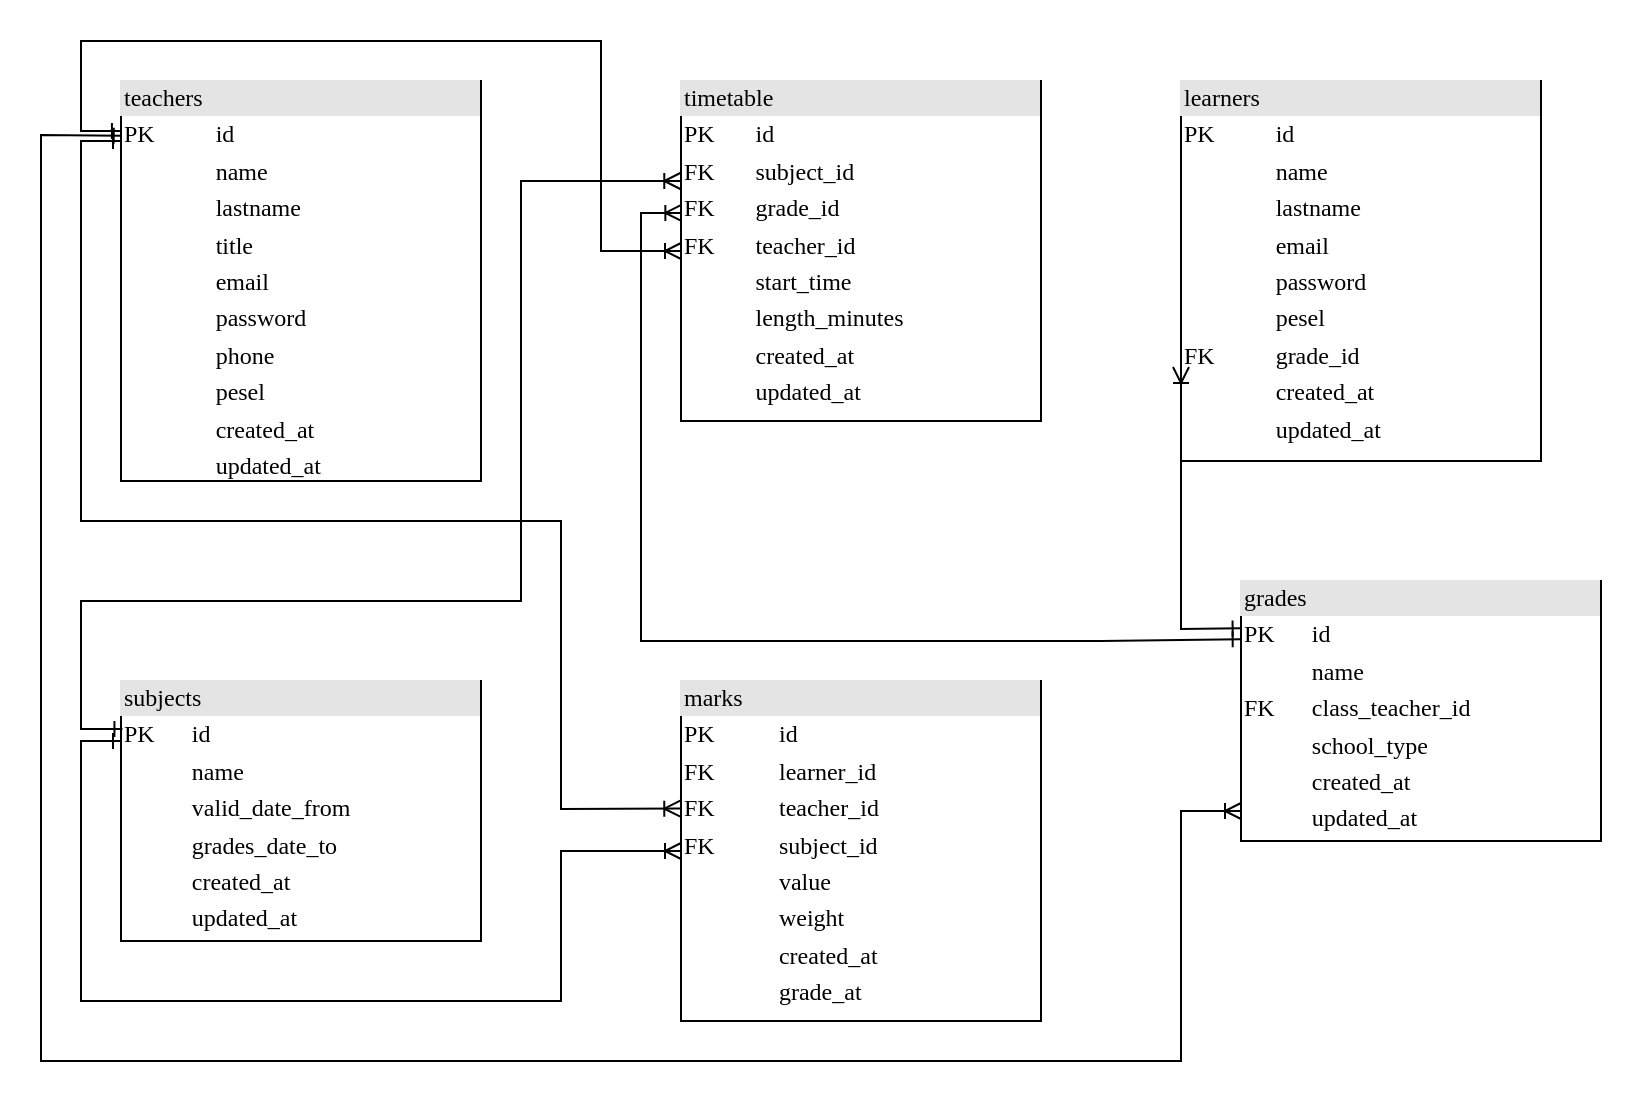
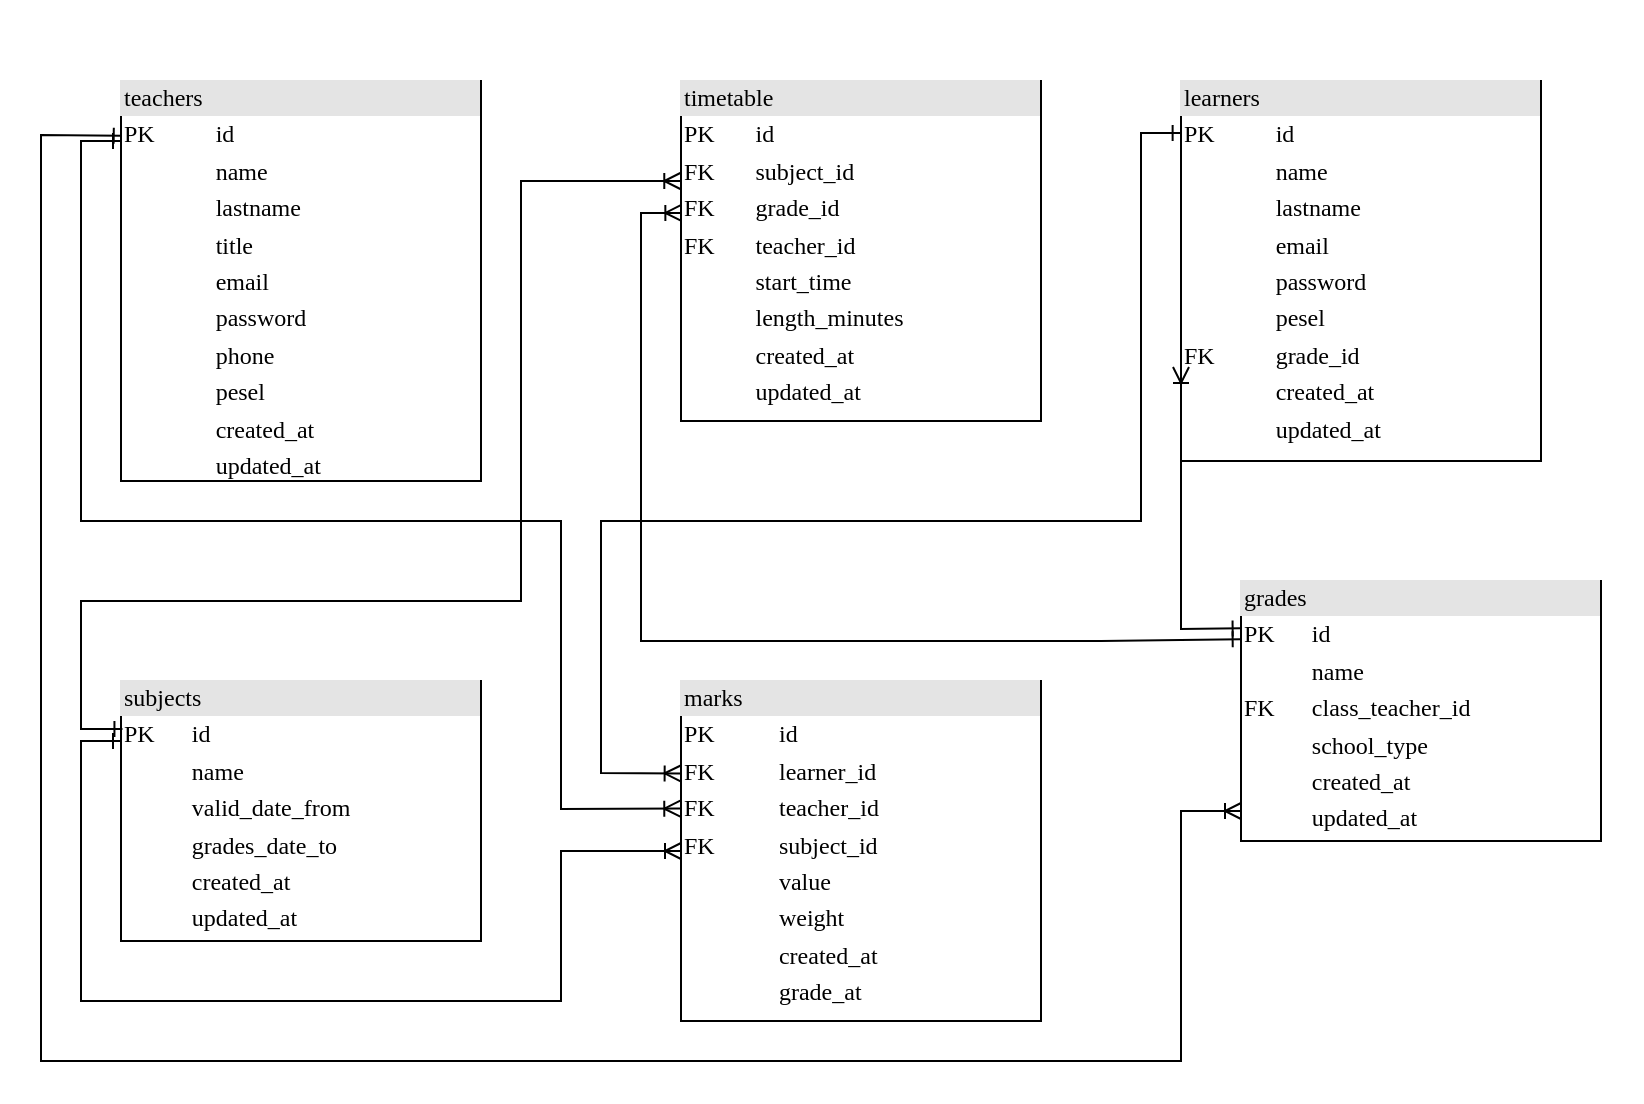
  <mxCell id="0" />
  <mxCell id="1" parent="0" />
  <mxCell id="2" value="&lt;div data-darkreader-inline-bgcolor=&quot;&quot; data-darkreader-inline-bgimage=&quot;&quot; style=&quot;box-sizing: border-box; width: 100%; background: rgb(228, 228, 228); padding: 2px; --darkreader-inline-bgimage: initial; --darkreader-inline-bgcolor:#272b2c;&quot;&gt;grades&lt;/div&gt;&lt;table style=&quot;width:100%;font-size:1em;&quot; cellpadding=&quot;2&quot; cellspacing=&quot;0&quot;&gt;&lt;tbody&gt;&lt;tr&gt;&lt;td&gt;PK&lt;/td&gt;&lt;td&gt;id&lt;/td&gt;&lt;/tr&gt;&lt;tr&gt;&lt;td&gt;&lt;br&gt;&lt;/td&gt;&lt;td&gt;name&lt;/td&gt;&lt;/tr&gt;&lt;tr&gt;&lt;td&gt;FK&lt;/td&gt;&lt;td&gt;class_teacher_id&lt;br&gt;&lt;/td&gt;&lt;/tr&gt;&lt;tr&gt;&lt;td&gt;&lt;br&gt;&lt;/td&gt;&lt;td&gt;school_type&lt;/td&gt;&lt;/tr&gt;&lt;tr&gt;&lt;td&gt;&lt;br&gt;&lt;/td&gt;&lt;td&gt;created_at&lt;/td&gt;&lt;/tr&gt;&lt;tr&gt;&lt;td&gt;&lt;br&gt;&lt;/td&gt;&lt;td&gt;updated_at&lt;/td&gt;&lt;/tr&gt;&lt;/tbody&gt;&lt;/table&gt;" style="verticalAlign=top;align=left;overflow=fill;html=1;rounded=0;shadow=0;comic=0;labelBackgroundColor=none;strokeWidth=1;fontFamily=Verdana;fontSize=12" vertex="1" parent="1"><mxGeometry x="620" y="290" width="180" height="130" as="geometry" /></mxCell>
  <mxCell id="3" value="&lt;div style=&quot;box-sizing: border-box ; width: 100% ; background: #e4e4e4 ; padding: 2px&quot;&gt;teachers&lt;/div&gt;&lt;table style=&quot;width: 100% ; font-size: 1em&quot; cellpadding=&quot;2&quot; cellspacing=&quot;0&quot;&gt;&lt;tbody&gt;&lt;tr&gt;&lt;td&gt;PK&lt;/td&gt;&lt;td&gt;id&lt;/td&gt;&lt;/tr&gt;&lt;tr&gt;&lt;td&gt;&lt;br&gt;&lt;/td&gt;&lt;td&gt;name&lt;/td&gt;&lt;/tr&gt;&lt;tr&gt;&lt;td&gt;&lt;/td&gt;&lt;td&gt;lastname&lt;/td&gt;&lt;/tr&gt;&lt;tr&gt;&lt;td&gt;&lt;br&gt;&lt;/td&gt;&lt;td&gt;title&lt;br&gt;&lt;/td&gt;&lt;/tr&gt;&lt;tr&gt;&lt;td&gt;&lt;br&gt;&lt;/td&gt;&lt;td&gt;email&lt;br&gt;&lt;/td&gt;&lt;/tr&gt;&lt;tr&gt;&lt;td&gt;&lt;br&gt;&lt;/td&gt;&lt;td&gt;password&lt;br&gt;&lt;/td&gt;&lt;/tr&gt;&lt;tr&gt;&lt;td&gt;&lt;br&gt;&lt;/td&gt;&lt;td&gt;phone&lt;/td&gt;&lt;/tr&gt;&lt;tr&gt;&lt;td&gt;&lt;br&gt;&lt;/td&gt;&lt;td&gt;pesel&lt;/td&gt;&lt;/tr&gt;&lt;tr&gt;&lt;td&gt;&lt;br&gt;&lt;/td&gt;&lt;td&gt;created_at&lt;/td&gt;&lt;/tr&gt;&lt;tr&gt;&lt;td&gt;&lt;br&gt;&lt;/td&gt;&lt;td&gt;updated_at&lt;/td&gt;&lt;/tr&gt;&lt;/tbody&gt;&lt;/table&gt;" style="verticalAlign=top;align=left;overflow=fill;html=1;rounded=0;shadow=0;comic=0;labelBackgroundColor=none;strokeWidth=1;fontFamily=Verdana;fontSize=12" vertex="1" parent="1"><mxGeometry x="60" y="40" width="180" height="200" as="geometry" /></mxCell>
  <mxCell id="4" value="&lt;div style=&quot;box-sizing: border-box ; width: 100% ; background: #e4e4e4 ; padding: 2px&quot;&gt;marks&lt;/div&gt;&lt;table style=&quot;width: 100% ; font-size: 1em&quot; cellpadding=&quot;2&quot; cellspacing=&quot;0&quot;&gt;&lt;tbody&gt;&lt;tr&gt;&lt;td&gt;PK&lt;/td&gt;&lt;td&gt;id&lt;/td&gt;&lt;/tr&gt;&lt;tr&gt;&lt;td&gt;FK&lt;/td&gt;&lt;td&gt;learner_id&lt;/td&gt;&lt;/tr&gt;&lt;tr&gt;&lt;td&gt;FK&lt;/td&gt;&lt;td&gt;teacher_id&lt;/td&gt;&lt;/tr&gt;&lt;tr&gt;&lt;td&gt;FK&lt;/td&gt;&lt;td&gt;subject_id&lt;br&gt;&lt;/td&gt;&lt;/tr&gt;&lt;tr&gt;&lt;td&gt;&lt;br&gt;&lt;/td&gt;&lt;td&gt;value&lt;/td&gt;&lt;/tr&gt;&lt;tr&gt;&lt;td&gt;&lt;br&gt;&lt;/td&gt;&lt;td&gt;weight&lt;/td&gt;&lt;/tr&gt;&lt;tr&gt;&lt;td&gt;&lt;br&gt;&lt;/td&gt;&lt;td&gt;created_at&lt;/td&gt;&lt;/tr&gt;&lt;tr&gt;&lt;td&gt;&lt;br&gt;&lt;/td&gt;&lt;td&gt;grade_at&lt;/td&gt;&lt;/tr&gt;&lt;/tbody&gt;&lt;/table&gt;" style="verticalAlign=top;align=left;overflow=fill;html=1;rounded=0;shadow=0;comic=0;labelBackgroundColor=none;strokeWidth=1;fontFamily=Verdana;fontSize=12" vertex="1" parent="1"><mxGeometry x="340" y="340" width="180" height="170" as="geometry" /></mxCell>
  <mxCell id="5" value="&lt;div style=&quot;box-sizing:border-box;width:100%;background:#e4e4e4;padding:2px;&quot;&gt;subjects&lt;/div&gt;&lt;table style=&quot;width:100%;font-size:1em;&quot; cellpadding=&quot;2&quot; cellspacing=&quot;0&quot;&gt;&lt;tbody&gt;&lt;tr&gt;&lt;td&gt;PK&lt;/td&gt;&lt;td&gt;id&lt;/td&gt;&lt;/tr&gt;&lt;tr&gt;&lt;td&gt;&lt;/td&gt;&lt;td&gt;name&lt;/td&gt;&lt;/tr&gt;&lt;tr&gt;&lt;td&gt;&lt;br&gt;&lt;/td&gt;&lt;td&gt;valid_date_from&lt;/td&gt;&lt;/tr&gt;&lt;tr&gt;&lt;td&gt;&lt;br&gt;&lt;/td&gt;&lt;td&gt;grades_date_to&lt;/td&gt;&lt;/tr&gt;&lt;tr&gt;&lt;td&gt;&lt;/td&gt;&lt;td&gt;created_at&lt;/td&gt;&lt;/tr&gt;&lt;tr&gt;&lt;td&gt;&lt;br&gt;&lt;/td&gt;&lt;td&gt;updated_at&lt;/td&gt;&lt;/tr&gt;&lt;/tbody&gt;&lt;/table&gt;" style="verticalAlign=top;align=left;overflow=fill;html=1;rounded=0;shadow=0;comic=0;labelBackgroundColor=none;strokeWidth=1;fontFamily=Verdana;fontSize=12" vertex="1" parent="1"><mxGeometry x="60" y="340" width="180" height="130" as="geometry" /></mxCell>
  <mxCell id="6" value="&lt;div style=&quot;box-sizing: border-box ; width: 100% ; background: #e4e4e4 ; padding: 2px&quot;&gt;learners&lt;/div&gt;&lt;table style=&quot;width: 100% ; font-size: 1em&quot; cellpadding=&quot;2&quot; cellspacing=&quot;0&quot;&gt;&lt;tbody&gt;&lt;tr&gt;&lt;td&gt;PK&lt;/td&gt;&lt;td&gt;id&lt;/td&gt;&lt;/tr&gt;&lt;tr&gt;&lt;td&gt;&lt;br&gt;&lt;/td&gt;&lt;td&gt;name&lt;/td&gt;&lt;/tr&gt;&lt;tr&gt;&lt;td&gt;&lt;/td&gt;&lt;td&gt;lastname&lt;/td&gt;&lt;/tr&gt;&lt;tr&gt;&lt;td&gt;&lt;br&gt;&lt;/td&gt;&lt;td&gt;email&lt;br&gt;&lt;/td&gt;&lt;/tr&gt;&lt;tr&gt;&lt;td&gt;&lt;br&gt;&lt;/td&gt;&lt;td&gt;password&lt;br&gt;&lt;/td&gt;&lt;/tr&gt;&lt;tr&gt;&lt;td&gt;&lt;br&gt;&lt;/td&gt;&lt;td&gt;pesel&lt;br&gt;&lt;/td&gt;&lt;/tr&gt;&lt;tr&gt;&lt;td&gt;FK&lt;/td&gt;&lt;td&gt;grade_id&lt;br&gt;&lt;/td&gt;&lt;/tr&gt;&lt;tr&gt;&lt;td&gt;&lt;br&gt;&lt;/td&gt;&lt;td&gt;created_at&lt;br&gt;&lt;/td&gt;&lt;/tr&gt;&lt;tr&gt;&lt;td&gt;&lt;br&gt;&lt;/td&gt;&lt;td&gt;updated_at&lt;/td&gt;&lt;/tr&gt;&lt;/tbody&gt;&lt;/table&gt;" style="verticalAlign=top;align=left;overflow=fill;html=1;rounded=0;shadow=0;comic=0;labelBackgroundColor=none;strokeWidth=1;fontFamily=Verdana;fontSize=12" vertex="1" parent="1"><mxGeometry x="590" y="40" width="180" height="190" as="geometry" /></mxCell>
  <mxCell id="7" value="&lt;div style=&quot;box-sizing: border-box ; width: 100% ; background: #e4e4e4 ; padding: 2px&quot;&gt;timetable&lt;/div&gt;&lt;table style=&quot;width: 100% ; font-size: 1em&quot; cellpadding=&quot;2&quot; cellspacing=&quot;0&quot;&gt;&lt;tbody&gt;&lt;tr&gt;&lt;td&gt;PK&lt;/td&gt;&lt;td&gt;id&lt;/td&gt;&lt;/tr&gt;&lt;tr&gt;&lt;td&gt;FK&lt;/td&gt;&lt;td&gt;subject_id&lt;/td&gt;&lt;/tr&gt;&lt;tr&gt;&lt;td&gt;FK&lt;/td&gt;&lt;td&gt;grade_id&lt;/td&gt;&lt;/tr&gt;&lt;tr&gt;&lt;td&gt;FK&lt;/td&gt;&lt;td&gt;teacher_id&lt;br&gt;&lt;/td&gt;&lt;/tr&gt;&lt;tr&gt;&lt;td&gt;&lt;br&gt;&lt;/td&gt;&lt;td&gt;start_time&lt;br&gt;&lt;/td&gt;&lt;/tr&gt;&lt;tr&gt;&lt;td&gt;&lt;br&gt;&lt;/td&gt;&lt;td&gt;length_minutes&lt;br&gt;&lt;/td&gt;&lt;/tr&gt;&lt;tr&gt;&lt;td&gt;&lt;br&gt;&lt;/td&gt;&lt;td&gt;created_at&lt;/td&gt;&lt;/tr&gt;&lt;tr&gt;&lt;td&gt;&lt;br&gt;&lt;/td&gt;&lt;td&gt;updated_at&lt;/td&gt;&lt;/tr&gt;&lt;/tbody&gt;&lt;/table&gt;" style="verticalAlign=top;align=left;overflow=fill;html=1;rounded=0;shadow=0;comic=0;labelBackgroundColor=none;strokeWidth=1;fontFamily=Verdana;fontSize=12" vertex="1" parent="1"><mxGeometry x="340" y="40" width="180" height="170" as="geometry" /></mxCell>
- <mxCell id="8" value="" style="endArrow=ERone;html=1;rounded=0;strokeWidth=1;startArrow=ERoneToMany;startFill=0;targetPerimeterSpacing=0;sourcePerimeterSpacing=0;jumpStyle=none;shadow=0;strokeColor=default;endFill=0;entryX=-0.003;entryY=0.125;entryDx=0;entryDy=0;entryPerimeter=0;exitX=0;exitY=0.5;exitDx=0;exitDy=0;" edge="1" parent="1" target="3" source="7"><mxGeometry width="50" height="50" relative="1" as="geometry"><mxPoint x="340" y="120" as="sourcePoint" /><mxPoint x="60" y="70" as="targetPoint" /><Array as="points"><mxPoint x="300" y="125" /><mxPoint x="300" y="20" /><mxPoint x="40" y="20" /><mxPoint x="40" y="65" /></Array></mxGeometry></mxCell>
  <mxCell id="9" value="" style="endArrow=ERone;html=1;rounded=0;strokeWidth=1;startArrow=ERoneToMany;startFill=0;targetPerimeterSpacing=0;sourcePerimeterSpacing=0;jumpStyle=none;shadow=0;strokeColor=default;endFill=0;exitX=0.001;exitY=0.388;exitDx=0;exitDy=0;exitPerimeter=0;entryX=-0.001;entryY=0.224;entryDx=0;entryDy=0;entryPerimeter=0;" edge="1" parent="1" source="7" target="2"><mxGeometry width="50" height="50" relative="1" as="geometry"><mxPoint x="330" y="110" as="sourcePoint" /><mxPoint x="610" y="370" as="targetPoint" /><Array as="points"><mxPoint x="320" y="106" /><mxPoint x="320" y="320" /><mxPoint x="550" y="320" /></Array></mxGeometry></mxCell>
  <mxCell id="10" value="" style="endArrow=ERone;html=1;rounded=0;strokeWidth=1;startArrow=ERoneToMany;startFill=0;targetPerimeterSpacing=0;sourcePerimeterSpacing=0;jumpStyle=none;shadow=0;strokeColor=default;endFill=0;exitX=0.001;exitY=0.388;exitDx=0;exitDy=0;exitPerimeter=0;entryX=0.004;entryY=0.185;entryDx=0;entryDy=0;entryPerimeter=0;" edge="1" parent="1" target="5"><mxGeometry width="50" height="50" relative="1" as="geometry"><mxPoint x="339.64" y="90" as="sourcePoint" /><mxPoint x="20" y="320" as="targetPoint" /><Array as="points"><mxPoint x="260" y="90" /><mxPoint x="260" y="300" /><mxPoint x="40" y="300" /><mxPoint x="40" y="364" /></Array></mxGeometry></mxCell>
+ <mxCell id="11" value="" style="endArrow=ERoneToMany;html=1;rounded=0;entryX=-0.001;entryY=0.272;entryDx=0;entryDy=0;exitX=-0.001;exitY=0.137;exitDx=0;exitDy=0;exitPerimeter=0;startArrow=ERone;startFill=0;endFill=0;entryPerimeter=0;" edge="1" parent="1" source="6" target="4"><mxGeometry width="50" height="50" relative="1" as="geometry"><mxPoint x="600" y="230" as="sourcePoint" /><mxPoint x="440" y="270" as="targetPoint" /><Array as="points"><mxPoint x="570" y="66" /><mxPoint x="570" y="260" /><mxPoint x="300" y="260" /><mxPoint x="300" y="386" /></Array></mxGeometry></mxCell>
  <mxCell id="12" value="" style="endArrow=ERoneToMany;html=1;rounded=0;entryX=0;entryY=0.25;entryDx=0;entryDy=0;startArrow=ERone;startFill=0;endFill=0;" edge="1" parent="1"><mxGeometry width="50" height="50" relative="1" as="geometry"><mxPoint x="60" y="70" as="sourcePoint" /><mxPoint x="339.64" y="403.81" as="targetPoint" /><Array as="points"><mxPoint x="40" y="70" /><mxPoint x="40" y="260" /><mxPoint x="150" y="260" /><mxPoint x="280" y="260" /><mxPoint x="280" y="404" /></Array></mxGeometry></mxCell>
  <mxCell id="13" value="" style="endArrow=ERoneToMany;html=1;rounded=0;entryX=0;entryY=0.5;entryDx=0;entryDy=0;startArrow=ERone;startFill=0;endFill=0;" edge="1" parent="1" target="4"><mxGeometry width="50" height="50" relative="1" as="geometry"><mxPoint x="60" y="370" as="sourcePoint" /><mxPoint x="410" y="390" as="targetPoint" /><Array as="points"><mxPoint x="40" y="370" /><mxPoint x="40" y="500" /><mxPoint x="150" y="500" /><mxPoint x="280" y="500" /><mxPoint x="280" y="425" /></Array></mxGeometry></mxCell>
  <mxCell id="14" value="" style="endArrow=ERoneToMany;html=1;rounded=0;entryX=0;entryY=0.5;entryDx=0;entryDy=0;startArrow=ERone;startFill=0;endFill=0;exitX=0.002;exitY=0.137;exitDx=0;exitDy=0;exitPerimeter=0;" edge="1" parent="1" source="3"><mxGeometry width="50" height="50" relative="1" as="geometry"><mxPoint x="60" y="70" as="sourcePoint" /><mxPoint x="620" y="405" as="targetPoint" /><Array as="points"><mxPoint x="20" y="67" /><mxPoint x="20" y="310" /><mxPoint x="20" y="530" /><mxPoint x="590" y="530" /><mxPoint x="590" y="405" /></Array></mxGeometry></mxCell>
  <mxCell id="15" value="" style="endArrow=ERoneToMany;html=1;rounded=0;entryX=0;entryY=0.75;entryDx=0;entryDy=0;exitX=-0.001;exitY=0.182;exitDx=0;exitDy=0;exitPerimeter=0;startArrow=ERone;startFill=0;endFill=0;" edge="1" parent="1" source="2" target="6"><mxGeometry width="50" height="50" relative="1" as="geometry"><mxPoint x="590" y="370" as="sourcePoint" /><mxPoint x="440" y="270" as="targetPoint" /><Array as="points"><mxPoint x="590" y="314" /><mxPoint x="590" y="183" /></Array></mxGeometry></mxCell>
